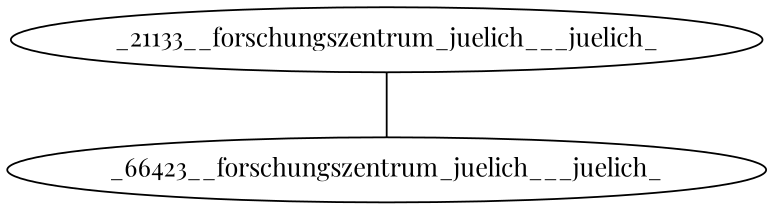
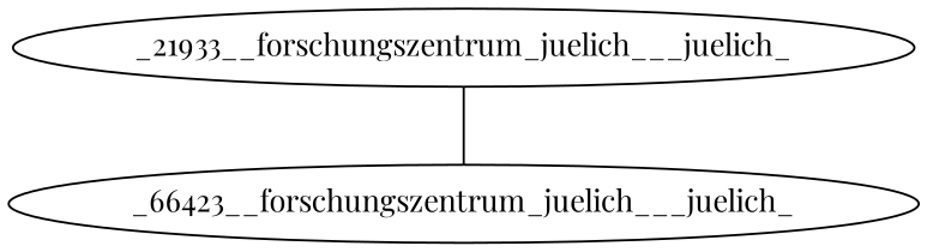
  graph {
    fontname="Playfair Display"
    node [fontname="Playfair Display"]
-   _21933__forschungszentrum_juelich___juelich_ [label=_21133__forschungszentrum_juelich___juelich_]
+   _21933__forschungszentrum_juelich___juelich_
    _66423__forschungszentrum_juelich___juelich_
    _21933__forschungszentrum_juelich___juelich_ -- _66423__forschungszentrum_juelich___juelich_ [fontname="Playfair Display"]
  }
